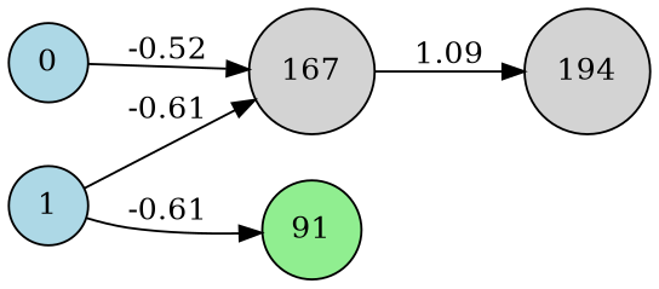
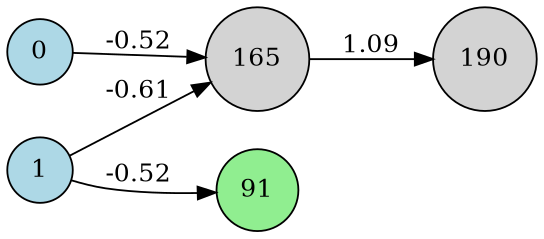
  digraph {
    rankdir=LR
    node [fillcolor=lightblue shape=circle style=filled]
    n1 [label=0]
-   n2 [fillcolor=lightgray label=167]
-   n3 [fillcolor=lightgray label=194]
+   n2 [fillcolor=lightgray label=165]
+   n3 [fillcolor=lightgray label=190]
    n4 [label=1]
    n5 [fillcolor=lightgreen label=91]
    n1 -> n2 [label=-0.52]
    n2 -> n3 [label=1.09]
    n4 -> n2 [label=-0.61]
-   n4 -> n5 [label=-0.61]
+   n4 -> n5 [label=-0.52]
  }
